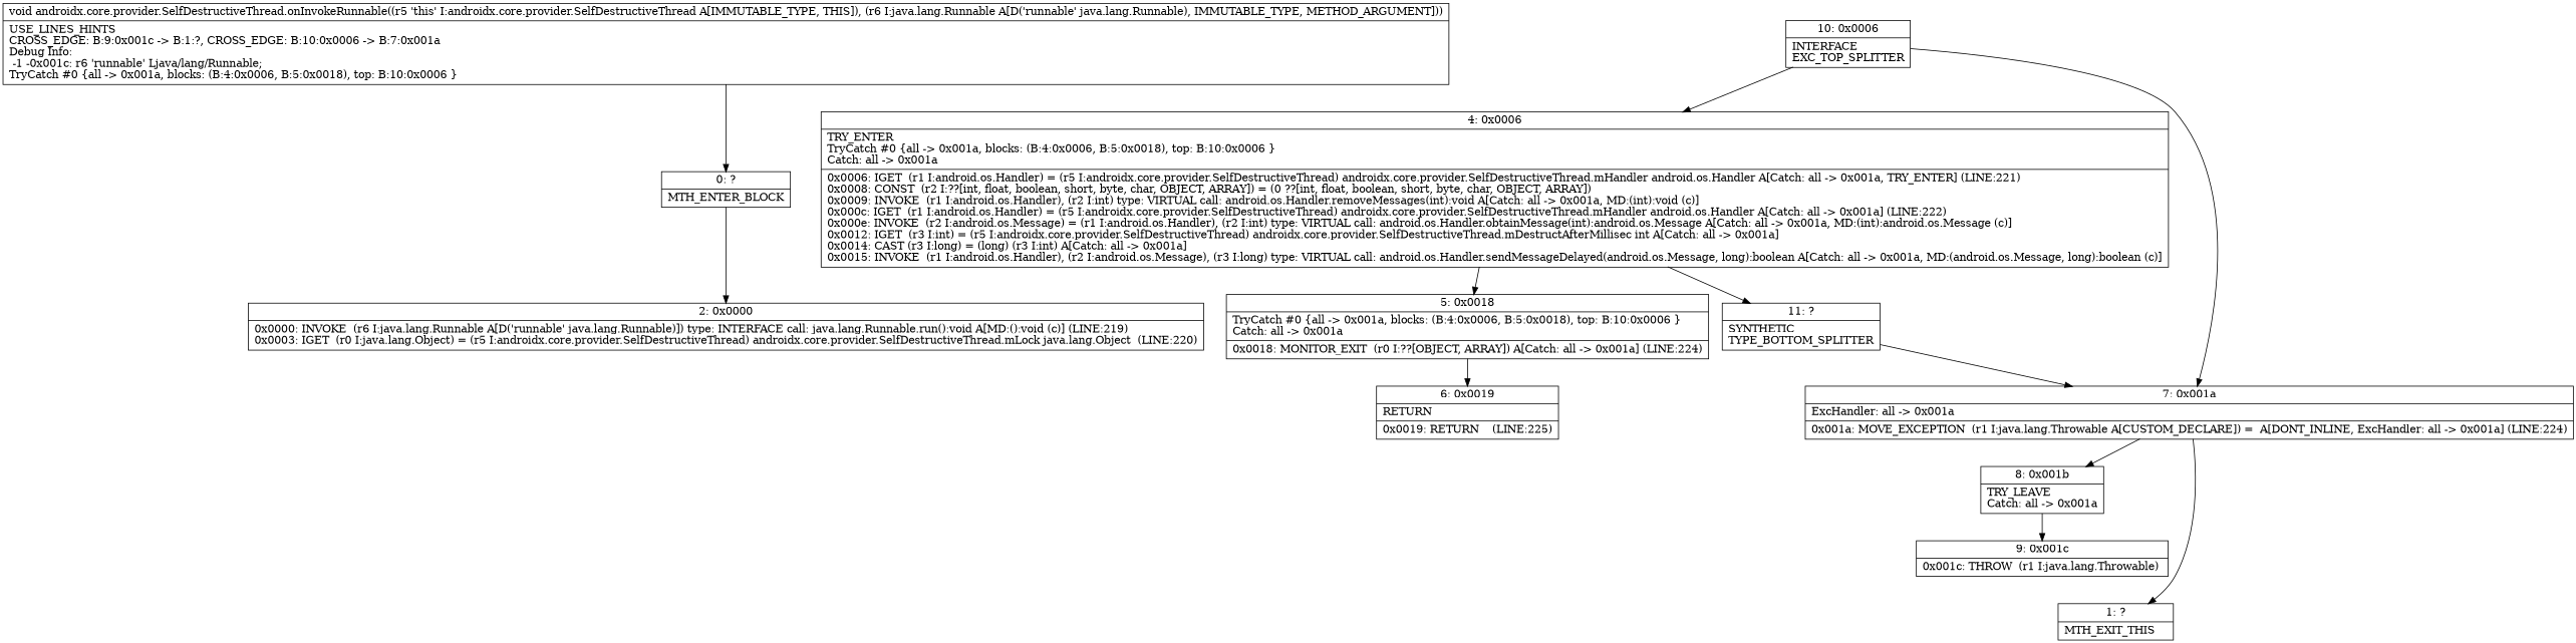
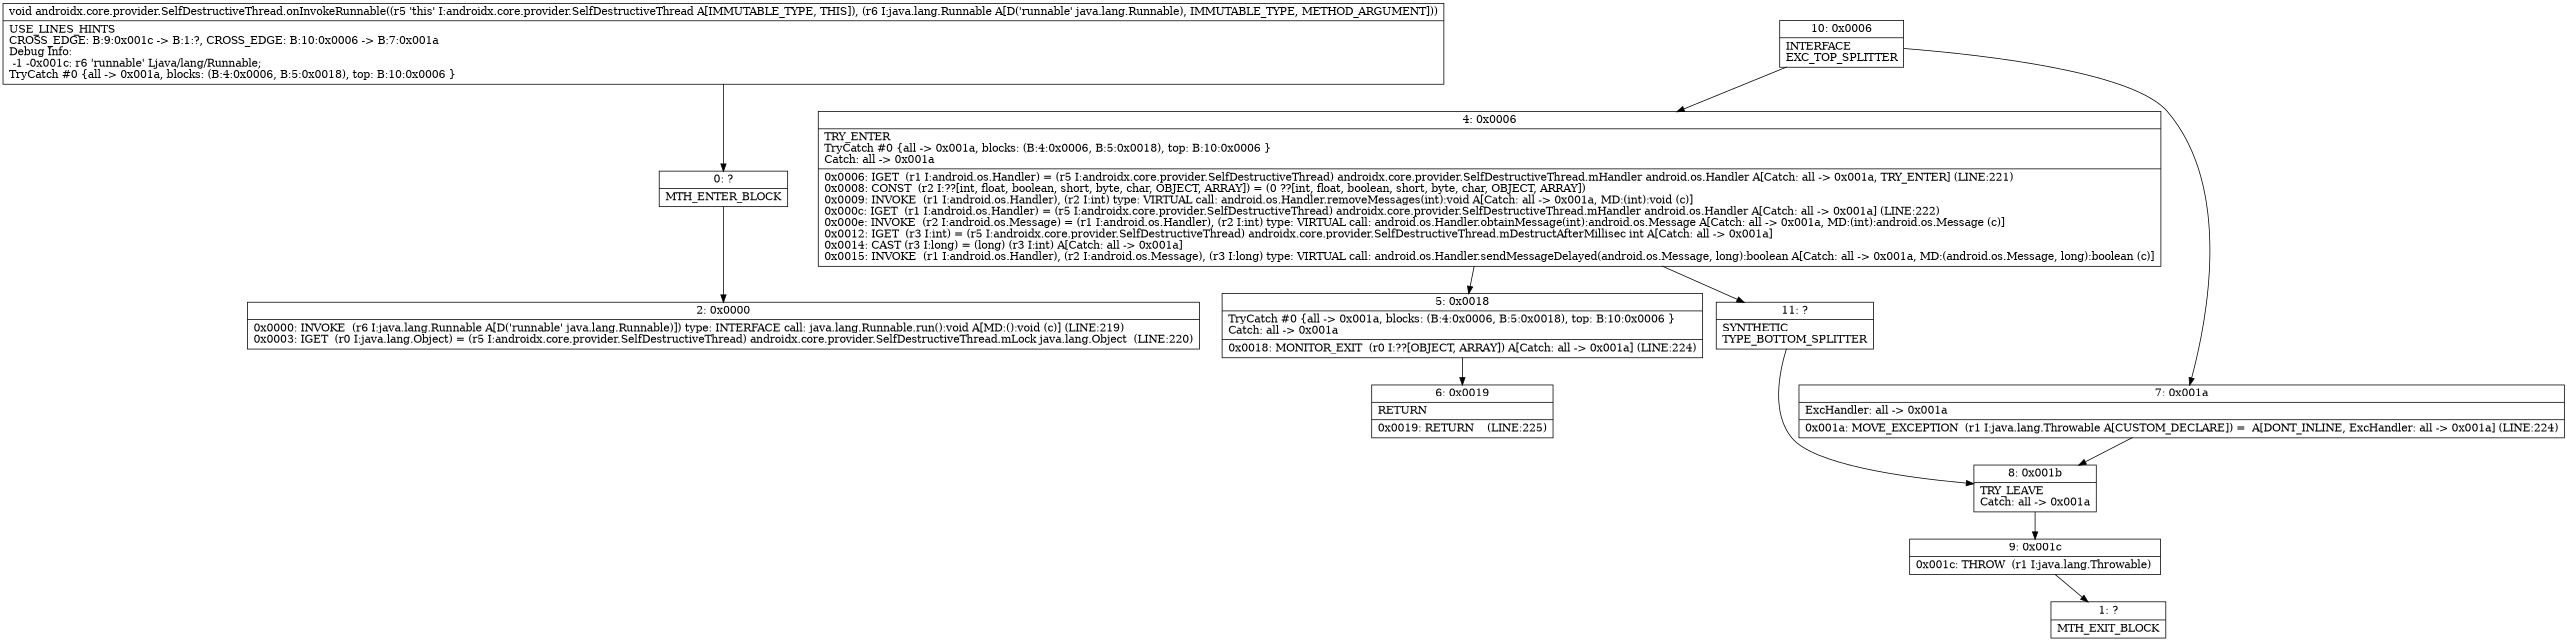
  digraph {
    node [shape=record]
    n1 [label="{0\:\ ?|MTH_ENTER_BLOCK\l}"]
    n2 [label="{2\:\ 0x0000|0x0000: INVOKE  (r6 I:java.lang.Runnable A[D('runnable' java.lang.Runnable)]) type: INTERFACE call: java.lang.Runnable.run():void A[MD:():void (c)] (LINE:219)\l0x0003: IGET  (r0 I:java.lang.Object) = (r5 I:androidx.core.provider.SelfDestructiveThread) androidx.core.provider.SelfDestructiveThread.mLock java.lang.Object  (LINE:220)\l}"]
    n3 [label="{10\:\ 0x0006|INTERFACE\lEXC_TOP_SPLITTER\l}"]
    n4 [label="{4\:\ 0x0006|TRY_ENTER\lTryCatch #0 \{all \-\> 0x001a, blocks: (B:4:0x0006, B:5:0x0018), top: B:10:0x0006 \}\lCatch: all \-\> 0x001a\l|0x0006: IGET  (r1 I:android.os.Handler) = (r5 I:androidx.core.provider.SelfDestructiveThread) androidx.core.provider.SelfDestructiveThread.mHandler android.os.Handler A[Catch: all \-\> 0x001a, TRY_ENTER] (LINE:221)\l0x0008: CONST  (r2 I:??[int, float, boolean, short, byte, char, OBJECT, ARRAY]) = (0 ??[int, float, boolean, short, byte, char, OBJECT, ARRAY]) \l0x0009: INVOKE  (r1 I:android.os.Handler), (r2 I:int) type: VIRTUAL call: android.os.Handler.removeMessages(int):void A[Catch: all \-\> 0x001a, MD:(int):void (c)]\l0x000c: IGET  (r1 I:android.os.Handler) = (r5 I:androidx.core.provider.SelfDestructiveThread) androidx.core.provider.SelfDestructiveThread.mHandler android.os.Handler A[Catch: all \-\> 0x001a] (LINE:222)\l0x000e: INVOKE  (r2 I:android.os.Message) = (r1 I:android.os.Handler), (r2 I:int) type: VIRTUAL call: android.os.Handler.obtainMessage(int):android.os.Message A[Catch: all \-\> 0x001a, MD:(int):android.os.Message (c)]\l0x0012: IGET  (r3 I:int) = (r5 I:androidx.core.provider.SelfDestructiveThread) androidx.core.provider.SelfDestructiveThread.mDestructAfterMillisec int A[Catch: all \-\> 0x001a]\l0x0014: CAST (r3 I:long) = (long) (r3 I:int) A[Catch: all \-\> 0x001a]\l0x0015: INVOKE  (r1 I:android.os.Handler), (r2 I:android.os.Message), (r3 I:long) type: VIRTUAL call: android.os.Handler.sendMessageDelayed(android.os.Message, long):boolean A[Catch: all \-\> 0x001a, MD:(android.os.Message, long):boolean (c)]\l}"]
    n5 [label="{7\:\ 0x001a|ExcHandler: all \-\> 0x001a\l|0x001a: MOVE_EXCEPTION  (r1 I:java.lang.Throwable A[CUSTOM_DECLARE]) =  A[DONT_INLINE, ExcHandler: all \-\> 0x001a] (LINE:224)\l}"]
    n6 [label="{5\:\ 0x0018|TryCatch #0 \{all \-\> 0x001a, blocks: (B:4:0x0006, B:5:0x0018), top: B:10:0x0006 \}\lCatch: all \-\> 0x001a\l|0x0018: MONITOR_EXIT  (r0 I:??[OBJECT, ARRAY]) A[Catch: all \-\> 0x001a] (LINE:224)\l}"]
    n7 [label="{11\:\ ?|SYNTHETIC\lTYPE_BOTTOM_SPLITTER\l}"]
    n8 [label="{8\:\ 0x001b|TRY_LEAVE\lCatch: all \-\> 0x001a\l}"]
    n9 [label="{6\:\ 0x0019|RETURN\l|0x0019: RETURN    (LINE:225)\l}"]
-   n10 [label="{1\:\ ?|MTH_EXIT_THIS\l}"]
+   n10 [label="{1\:\ ?|MTH_EXIT_BLOCK\l}"]
    n11 [label="{9\:\ 0x001c|0x001c: THROW  (r1 I:java.lang.Throwable) \l}"]
    n12 [label="{void androidx.core.provider.SelfDestructiveThread.onInvokeRunnable((r5 'this' I:androidx.core.provider.SelfDestructiveThread A[IMMUTABLE_TYPE, THIS]), (r6 I:java.lang.Runnable A[D('runnable' java.lang.Runnable), IMMUTABLE_TYPE, METHOD_ARGUMENT]))  | USE_LINES_HINTS\lCROSS_EDGE: B:9:0x001c \-\> B:1:?, CROSS_EDGE: B:10:0x0006 \-\> B:7:0x001a\lDebug Info:\l  \-1 \-0x001c: r6 'runnable' Ljava\/lang\/Runnable;\lTryCatch #0 \{all \-\> 0x001a, blocks: (B:4:0x0006, B:5:0x0018), top: B:10:0x0006 \}\l}"]
    n1 -> n2
    n3 -> n4
    n3 -> n5
    n4 -> n6
    n4 -> n7
    n5 -> n8
    n6 -> n9
-   n7 -> n5
+   n7 -> n8
    n8 -> n11
-   n5 -> n10
+   n11 -> n10
    n12 -> n1
  }
